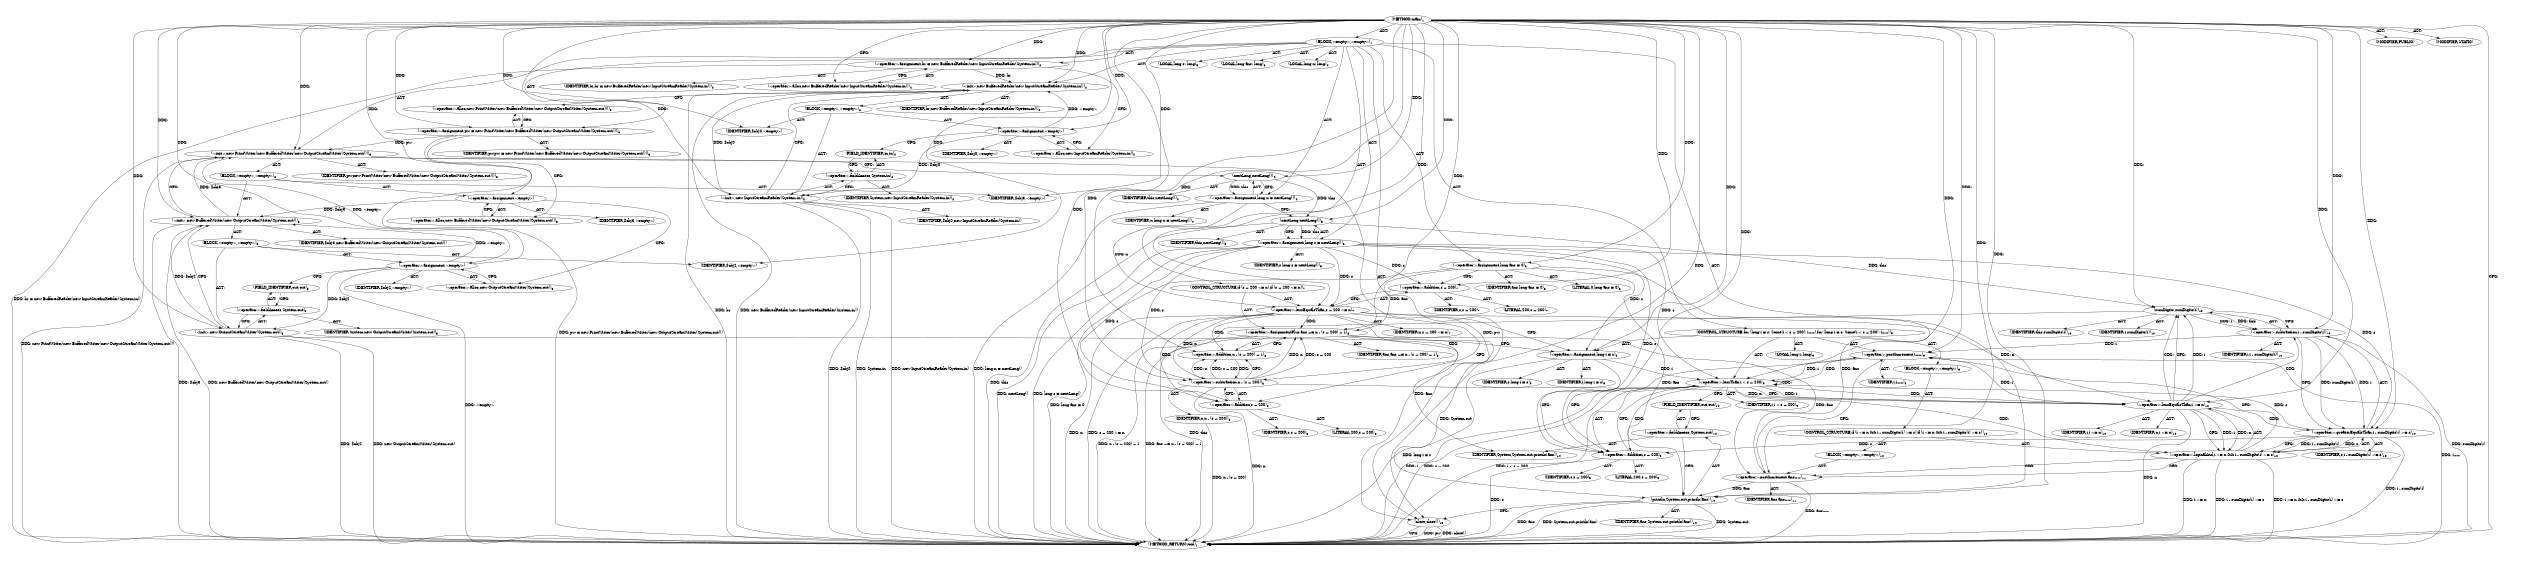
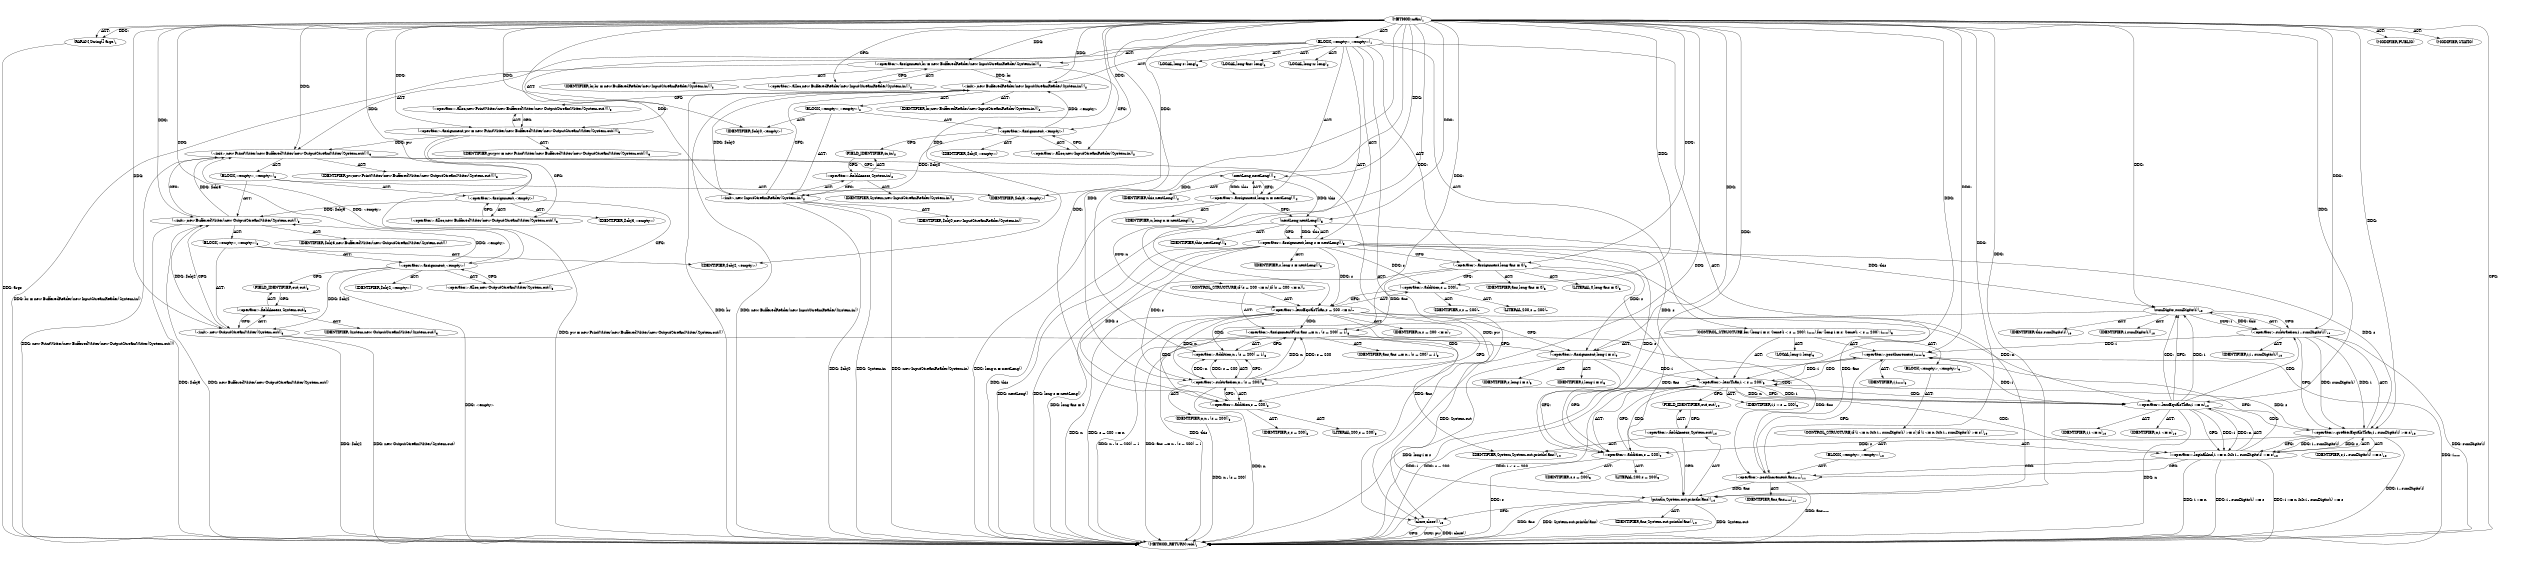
  digraph {
    n1 [label=<(METHOD,main)<SUB>1</SUB>>]
+   n2 [label=<(PARAM,String[] args)<SUB>1</SUB>>]
    n3 [label=<(BLOCK,&lt;empty&gt;,&lt;empty&gt;)<SUB>1</SUB>>]
    n4 [label=<(&lt;operator&gt;.assignment,br = new BufferedReader(new InputStreamReader(System.in)))<SUB>2</SUB>>]
    n5 [label=<(&lt;operator&gt;.alloc,new BufferedReader(new InputStreamReader(System.in)))<SUB>2</SUB>>]
    n6 [label=<(&lt;init&gt;,new BufferedReader(new InputStreamReader(System.in)))<SUB>2</SUB>>]
    n7 [label=<(&lt;operator&gt;.assignment,&lt;empty&gt;)>]
    n8 [label=<(&lt;init&gt;,new InputStreamReader(System.in))<SUB>2</SUB>>]
    n9 [label=<(IDENTIFIER,$obj0,&lt;empty&gt;)>]
    n10 [label=<(&lt;operator&gt;.assignment,pw = new PrintWriter(new BufferedWriter(new OutputStreamWriter(System.out))))<SUB>3</SUB>>]
    n11 [label=<(&lt;init&gt;,new PrintWriter(new BufferedWriter(new OutputStreamWriter(System.out))))<SUB>3</SUB>>]
    n12 [label=<(&lt;operator&gt;.assignment,&lt;empty&gt;)>]
    n13 [label=<(&lt;init&gt;,new BufferedWriter(new OutputStreamWriter(System.out)))<SUB>3</SUB>>]
    n14 [label=<(&lt;operator&gt;.assignment,&lt;empty&gt;)>]
    n15 [label=<(&lt;init&gt;,new OutputStreamWriter(System.out))<SUB>3</SUB>>]
    n16 [label=<(IDENTIFIER,$obj2,&lt;empty&gt;)>]
    n17 [label=<(IDENTIFIER,$obj3,&lt;empty&gt;)>]
    n18 [label=<(nextLong,nextLong())<SUB>4</SUB>>]
    n19 [label=<(nextLong,nextLong())<SUB>5</SUB>>]
    n20 [label=<(&lt;operator&gt;.assignment,long ans = 0)<SUB>6</SUB>>]
    n21 [label=<(&lt;operator&gt;.lessEqualsThan,s + 200 &lt;= n)<SUB>7</SUB>>]
    n22 [label=<(&lt;operator&gt;.addition,s + 200)<SUB>7</SUB>>]
    n23 [label=<(&lt;operator&gt;.assignmentPlus,ans += n - (s + 200) + 1)<SUB>8</SUB>>]
    n24 [label=<(&lt;operator&gt;.addition,n - (s + 200) + 1)<SUB>8</SUB>>]
    n25 [label=<(&lt;operator&gt;.subtraction,n - (s + 200))<SUB>8</SUB>>]
    n26 [label=<(&lt;operator&gt;.addition,s + 200)<SUB>8</SUB>>]
    n27 [label=<(&lt;operator&gt;.assignment,long i = s)<SUB>9</SUB>>]
    n28 [label=<(&lt;operator&gt;.lessThan,i &lt; s + 200)<SUB>9</SUB>>]
    n29 [label=<(&lt;operator&gt;.addition,s + 200)<SUB>9</SUB>>]
    n30 [label=<(&lt;operator&gt;.postIncrement,i++)<SUB>9</SUB>>]
    n31 [label=<(&lt;operator&gt;.lessEqualsThan,i &lt;= n)<SUB>10</SUB>>]
    n32 [label=<(&lt;operator&gt;.greaterEqualsThan,i - sumDigits(i) &gt;= s)<SUB>10</SUB>>]
    n33 [label=<(&lt;operator&gt;.subtraction,i - sumDigits(i))<SUB>10</SUB>>]
    n34 [label=<(sumDigits,sumDigits(i))<SUB>10</SUB>>]
    n35 [label=<(&lt;operator&gt;.postIncrement,ans++)<SUB>11</SUB>>]
    n36 [label=<(println,System.out.println(ans))<SUB>14</SUB>>]
    n37 [label=<(close,close())<SUB>15</SUB>>]
    n38 [label=<(MODIFIER,PUBLIC)>]
    n39 [label=<(MODIFIER,STATIC)>]
    n40 [label=<(METHOD_RETURN,void)<SUB>1</SUB>>]
    n41 [label=<(LOCAL,long n: long)<SUB>4</SUB>>]
    n42 [label=<(&lt;operator&gt;.assignment,long n = nextLong())<SUB>4</SUB>>]
    n43 [label=<(LOCAL,long s: long)<SUB>5</SUB>>]
    n44 [label=<(&lt;operator&gt;.assignment,long s = nextLong())<SUB>5</SUB>>]
    n45 [label=<(LOCAL,long ans: long)<SUB>6</SUB>>]
    n46 [label=<(CONTROL_STRUCTURE,if (s + 200 &lt;= n),if (s + 200 &lt;= n))<SUB>7</SUB>>]
    n47 [label=<(CONTROL_STRUCTURE,for (long i = s; Some(i &lt; s + 200); i++),for (long i = s; Some(i &lt; s + 200); i++))<SUB>9</SUB>>]
    n48 [label=<(IDENTIFIER,br,br = new BufferedReader(new InputStreamReader(System.in)))<SUB>2</SUB>>]
    n49 [label=<(&lt;operator&gt;.alloc,new InputStreamReader(System.in))<SUB>2</SUB>>]
    n50 [label=<(IDENTIFIER,br,new BufferedReader(new InputStreamReader(System.in)))<SUB>2</SUB>>]
    n51 [label=<(BLOCK,&lt;empty&gt;,&lt;empty&gt;)<SUB>2</SUB>>]
    n52 [label=<(&lt;operator&gt;.alloc,new PrintWriter(new BufferedWriter(new OutputStreamWriter(System.out))))<SUB>3</SUB>>]
    n53 [label=<(IDENTIFIER,$obj0,&lt;empty&gt;)>]
    n54 [label=<(FIELD_IDENTIFIER,in,in)<SUB>2</SUB>>]
    n55 [label=<(IDENTIFIER,$obj0,new InputStreamReader(System.in))>]
    n56 [label=<(&lt;operator&gt;.fieldAccess,System.in)<SUB>2</SUB>>]
    n57 [label=<(IDENTIFIER,pw,pw = new PrintWriter(new BufferedWriter(new OutputStreamWriter(System.out))))<SUB>3</SUB>>]
    n58 [label=<(&lt;operator&gt;.alloc,new BufferedWriter(new OutputStreamWriter(System.out)))<SUB>3</SUB>>]
    n59 [label=<(IDENTIFIER,pw,new PrintWriter(new BufferedWriter(new OutputStreamWriter(System.out))))<SUB>3</SUB>>]
    n60 [label=<(BLOCK,&lt;empty&gt;,&lt;empty&gt;)<SUB>3</SUB>>]
    n61 [label=<(IDENTIFIER,$obj3,&lt;empty&gt;)>]
    n62 [label=<(&lt;operator&gt;.alloc,new OutputStreamWriter(System.out))<SUB>3</SUB>>]
    n63 [label=<(IDENTIFIER,$obj3,new BufferedWriter(new OutputStreamWriter(System.out)))>]
    n64 [label=<(BLOCK,&lt;empty&gt;,&lt;empty&gt;)<SUB>3</SUB>>]
    n65 [label=<(IDENTIFIER,$obj2,&lt;empty&gt;)>]
    n66 [label=<(FIELD_IDENTIFIER,out,out)<SUB>3</SUB>>]
    n67 [label=<(&lt;operator&gt;.fieldAccess,System.out)<SUB>3</SUB>>]
    n68 [label=<(IDENTIFIER,this,nextLong())<SUB>4</SUB>>]
    n69 [label=<(IDENTIFIER,this,nextLong())<SUB>5</SUB>>]
    n70 [label=<(IDENTIFIER,ans,long ans = 0)<SUB>6</SUB>>]
    n71 [label=<(LITERAL,0,long ans = 0)<SUB>6</SUB>>]
    n72 [label=<(IDENTIFIER,n,s + 200 &lt;= n)<SUB>7</SUB>>]
    n73 [label=<(IDENTIFIER,s,s + 200)<SUB>7</SUB>>]
    n74 [label=<(LITERAL,200,s + 200)<SUB>7</SUB>>]
    n75 [label=<(IDENTIFIER,ans,ans += n - (s + 200) + 1)<SUB>8</SUB>>]
    n76 [label=<(IDENTIFIER,System,System.out.println(ans))<SUB>14</SUB>>]
    n77 [label=<(IDENTIFIER,n,n - (s + 200))<SUB>8</SUB>>]
    n78 [label=<(IDENTIFIER,s,s + 200)<SUB>8</SUB>>]
    n79 [label=<(LITERAL,200,s + 200)<SUB>8</SUB>>]
    n80 [label=<(IDENTIFIER,i,long i = s)<SUB>9</SUB>>]
    n81 [label=<(IDENTIFIER,s,long i = s)<SUB>9</SUB>>]
    n82 [label=<(IDENTIFIER,i,i &lt; s + 200)<SUB>9</SUB>>]
    n83 [label=<(&lt;operator&gt;.logicalAnd,i &lt;= n &amp;&amp; i - sumDigits(i) &gt;= s)<SUB>10</SUB>>]
    n84 [label=<(FIELD_IDENTIFIER,out,out)<SUB>14</SUB>>]
    n85 [label=<(IDENTIFIER,s,s + 200)<SUB>9</SUB>>]
    n86 [label=<(LITERAL,200,s + 200)<SUB>9</SUB>>]
    n87 [label=<(IDENTIFIER,i,i++)<SUB>9</SUB>>]
    n88 [label=<(IDENTIFIER,i,i &lt;= n)<SUB>10</SUB>>]
    n89 [label=<(IDENTIFIER,n,i &lt;= n)<SUB>10</SUB>>]
    n90 [label=<(IDENTIFIER,s,i - sumDigits(i) &gt;= s)<SUB>10</SUB>>]
    n91 [label=<(IDENTIFIER,i,i - sumDigits(i))<SUB>10</SUB>>]
    n92 [label=<(IDENTIFIER,this,sumDigits(i))<SUB>10</SUB>>]
    n93 [label=<(IDENTIFIER,i,sumDigits(i))<SUB>10</SUB>>]
    n94 [label=<(IDENTIFIER,ans,ans++)<SUB>11</SUB>>]
    n95 [label=<(&lt;operator&gt;.fieldAccess,System.out)<SUB>14</SUB>>]
    n96 [label=<(IDENTIFIER,ans,System.out.println(ans))<SUB>14</SUB>>]
    n97 [label=<(IDENTIFIER,n,long n = nextLong())<SUB>4</SUB>>]
    n98 [label=<(IDENTIFIER,s,long s = nextLong())<SUB>5</SUB>>]
    n99 [label=<(LOCAL,long i: long)<SUB>9</SUB>>]
    n100 [label=<(BLOCK,&lt;empty&gt;,&lt;empty&gt;)<SUB>9</SUB>>]
    n101 [label=<(IDENTIFIER,System,new InputStreamReader(System.in))<SUB>2</SUB>>]
    n102 [label=<(IDENTIFIER,System,new OutputStreamWriter(System.out))<SUB>3</SUB>>]
    n103 [label=<(CONTROL_STRUCTURE,if (i &lt;= n &amp;&amp; i - sumDigits(i) &gt;= s),if (i &lt;= n &amp;&amp; i - sumDigits(i) &gt;= s))<SUB>10</SUB>>]
    n104 [label=<(BLOCK,&lt;empty&gt;,&lt;empty&gt;)<SUB>10</SUB>>]
+   n1 -> n2 [label="AST: "]
+   n1 -> n2 [label="DDG: "]
    n1 -> n3 [label="AST: "]
    n1 -> n4 [label="DDG: "]
    n1 -> n5 [label="CFG: "]
    n1 -> n6 [label="DDG: "]
    n1 -> n7 [label="DDG: "]
    n1 -> n8 [label="DDG: "]
    n1 -> n9 [label="DDG: "]
    n1 -> n10 [label="DDG: "]
    n1 -> n11 [label="DDG: "]
    n1 -> n12 [label="DDG: "]
    n1 -> n13 [label="DDG: "]
    n1 -> n14 [label="DDG: "]
    n1 -> n15 [label="DDG: "]
    n1 -> n16 [label="DDG: "]
    n1 -> n17 [label="DDG: "]
    n1 -> n18 [label="DDG: "]
    n1 -> n19 [label="DDG: "]
    n1 -> n20 [label="DDG: "]
    n1 -> n21 [label="DDG: "]
    n1 -> n22 [label="DDG: "]
    n1 -> n23 [label="DDG: "]
    n1 -> n24 [label="DDG: "]
    n1 -> n25 [label="DDG: "]
    n1 -> n26 [label="DDG: "]
    n1 -> n27 [label="DDG: "]
    n1 -> n28 [label="DDG: "]
    n1 -> n29 [label="DDG: "]
    n1 -> n30 [label="DDG: "]
    n1 -> n31 [label="DDG: "]
    n1 -> n32 [label="DDG: "]
    n1 -> n33 [label="DDG: "]
    n1 -> n34 [label="DDG: "]
    n1 -> n35 [label="DDG: "]
    n1 -> n36 [label="DDG: "]
    n1 -> n37 [label="DDG: "]
    n1 -> n38 [label="AST: "]
    n1 -> n39 [label="AST: "]
    n1 -> n40 [label="CFG: "]
+   n2 -> n40 [label="DDG: args"]
    n3 -> n4 [label="AST: "]
    n3 -> n6 [label="AST: "]
    n3 -> n10 [label="AST: "]
    n3 -> n11 [label="AST: "]
    n3 -> n20 [label="AST: "]
    n3 -> n36 [label="AST: "]
    n3 -> n37 [label="AST: "]
    n3 -> n41 [label="AST: "]
    n3 -> n42 [label="AST: "]
    n3 -> n43 [label="AST: "]
    n3 -> n44 [label="AST: "]
    n3 -> n45 [label="AST: "]
    n3 -> n46 [label="AST: "]
    n3 -> n47 [label="AST: "]
    n4 -> n5 [label="AST: "]
    n4 -> n6 [label="DDG: br"]
    n4 -> n40 [label="DDG: br = new BufferedReader(new InputStreamReader(System.in))"]
    n4 -> n48 [label="AST: "]
    n4 -> n49 [label="CFG: "]
    n5 -> n4 [label="CFG: "]
    n6 -> n40 [label="DDG: br"]
    n6 -> n40 [label="DDG: new BufferedReader(new InputStreamReader(System.in))"]
    n6 -> n50 [label="AST: "]
    n6 -> n51 [label="AST: "]
    n6 -> n52 [label="CFG: "]
    n7 -> n6 [label="DDG: &lt;empty&gt;"]
    n7 -> n8 [label="DDG: $obj0"]
    n7 -> n49 [label="AST: "]
    n7 -> n53 [label="AST: "]
    n7 -> n54 [label="CFG: "]
    n8 -> n6 [label="CFG: "]
    n8 -> n6 [label="DDG: $obj0"]
    n8 -> n40 [label="DDG: $obj0"]
    n8 -> n40 [label="DDG: System.in"]
    n8 -> n40 [label="DDG: new InputStreamReader(System.in)"]
    n8 -> n55 [label="AST: "]
    n8 -> n56 [label="AST: "]
    n10 -> n11 [label="DDG: pw"]
    n10 -> n40 [label="DDG: pw = new PrintWriter(new BufferedWriter(new OutputStreamWriter(System.out)))"]
    n10 -> n52 [label="AST: "]
    n10 -> n57 [label="AST: "]
    n10 -> n58 [label="CFG: "]
    n11 -> n18 [label="CFG: "]
    n11 -> n37 [label="DDG: pw"]
    n11 -> n40 [label="DDG: new PrintWriter(new BufferedWriter(new OutputStreamWriter(System.out)))"]
    n11 -> n59 [label="AST: "]
    n11 -> n60 [label="AST: "]
    n12 -> n13 [label="DDG: $obj3"]
    n12 -> n58 [label="AST: "]
    n12 -> n61 [label="AST: "]
    n12 -> n62 [label="CFG: "]
    n13 -> n11 [label="CFG: "]
    n13 -> n11 [label="DDG: $obj3"]
    n13 -> n40 [label="DDG: $obj3"]
    n13 -> n40 [label="DDG: new BufferedWriter(new OutputStreamWriter(System.out))"]
    n13 -> n63 [label="AST: "]
    n13 -> n64 [label="AST: "]
    n14 -> n11 [label="DDG: &lt;empty&gt;"]
    n14 -> n13 [label="DDG: &lt;empty&gt;"]
    n14 -> n15 [label="DDG: $obj2"]
    n14 -> n40 [label="DDG: &lt;empty&gt;"]
    n14 -> n62 [label="AST: "]
    n14 -> n65 [label="AST: "]
    n14 -> n66 [label="CFG: "]
    n15 -> n13 [label="CFG: "]
    n15 -> n13 [label="DDG: $obj2"]
    n15 -> n36 [label="DDG: System.out"]
    n15 -> n40 [label="DDG: $obj2"]
    n15 -> n40 [label="DDG: new OutputStreamWriter(System.out)"]
    n15 -> n67 [label="AST: "]
    n18 -> n19 [label="DDG: this"]
    n18 -> n42 [label="CFG: "]
    n18 -> n42 [label="DDG: this"]
    n18 -> n68 [label="AST: "]
    n19 -> n34 [label="DDG: this"]
    n19 -> n40 [label="DDG: this"]
    n19 -> n44 [label="CFG: "]
    n19 -> n44 [label="DDG: this"]
    n19 -> n69 [label="AST: "]
    n20 -> n22 [label="CFG: "]
    n20 -> n23 [label="DDG: ans"]
    n20 -> n35 [label="DDG: ans"]
    n20 -> n36 [label="DDG: ans"]
    n20 -> n40 [label="DDG: long ans = 0"]
    n20 -> n70 [label="AST: "]
    n20 -> n71 [label="AST: "]
    n21 -> n22 [label="AST: "]
    n21 -> n23 [label="CDG: "]
    n21 -> n24 [label="CDG: "]
    n21 -> n25 [label="DDG: n"]
    n21 -> n25 [label="CDG: "]
    n21 -> n26 [label="CFG: "]
    n21 -> n26 [label="CDG: "]
    n21 -> n27 [label="CFG: "]
    n21 -> n31 [label="DDG: n"]
    n21 -> n40 [label="DDG: n"]
    n21 -> n40 [label="DDG: s + 200 &lt;= n"]
    n21 -> n72 [label="AST: "]
    n22 -> n21 [label="CFG: "]
    n22 -> n73 [label="AST: "]
    n22 -> n74 [label="AST: "]
    n23 -> n24 [label="AST: "]
    n23 -> n27 [label="CFG: "]
    n23 -> n35 [label="DDG: ans"]
    n23 -> n40 [label="DDG: n - (s + 200) + 1"]
    n23 -> n40 [label="DDG: ans += n - (s + 200) + 1"]
    n23 -> n75 [label="AST: "]
    n23 -> n76 [label="DDG: ans"]
    n24 -> n23 [label="CFG: "]
-   n24 -> n25 [label="DDG: "]
+   n24 -> n25 [label="AST: "]
    n25 -> n23 [label="DDG: n"]
    n25 -> n23 [label="DDG: s + 200"]
    n25 -> n24 [label="CFG: "]
    n25 -> n24 [label="DDG: n"]
    n25 -> n24 [label="DDG: s + 200"]
    n25 -> n26 [label="AST: "]
    n25 -> n31 [label="DDG: n"]
    n25 -> n40 [label="DDG: n"]
    n25 -> n77 [label="AST: "]
    n26 -> n25 [label="CFG: "]
    n26 -> n78 [label="AST: "]
    n26 -> n79 [label="AST: "]
    n27 -> n28 [label="DDG: i"]
    n27 -> n29 [label="CFG: "]
    n27 -> n40 [label="DDG: long i = s"]
    n27 -> n80 [label="AST: "]
    n27 -> n81 [label="AST: "]
    n28 -> n28 [label="CDG: "]
    n28 -> n29 [label="AST: "]
    n28 -> n29 [label="CDG: "]
    n28 -> n30 [label="CDG: "]
    n28 -> n31 [label="CFG: "]
    n28 -> n31 [label="DDG: i"]
    n28 -> n31 [label="CDG: "]
    n28 -> n40 [label="DDG: i"]
    n28 -> n40 [label="DDG: s + 200"]
    n28 -> n40 [label="DDG: i &lt; s + 200"]
    n28 -> n82 [label="AST: "]
    n28 -> n83 [label="CDG: "]
    n28 -> n84 [label="CFG: "]
    n29 -> n28 [label="CFG: "]
    n29 -> n40 [label="DDG: s"]
    n29 -> n85 [label="AST: "]
    n29 -> n86 [label="AST: "]
    n30 -> n28 [label="DDG: i"]
    n30 -> n29 [label="CFG: "]
    n30 -> n40 [label="DDG: i++"]
    n30 -> n87 [label="AST: "]
    n31 -> n30 [label="DDG: i"]
    n31 -> n32 [label="CDG: "]
    n31 -> n33 [label="CDG: "]
    n31 -> n34 [label="CFG: "]
    n31 -> n34 [label="DDG: i"]
    n31 -> n34 [label="CDG: "]
    n31 -> n40 [label="DDG: n"]
    n31 -> n83 [label="CFG: "]
    n31 -> n83 [label="DDG: i"]
    n31 -> n83 [label="DDG: n"]
    n31 -> n88 [label="AST: "]
    n31 -> n89 [label="AST: "]
    n32 -> n28 [label="DDG: s"]
    n32 -> n29 [label="DDG: s"]
    n32 -> n33 [label="AST: "]
    n32 -> n40 [label="DDG: i - sumDigits(i)"]
    n32 -> n83 [label="CFG: "]
    n32 -> n83 [label="DDG: i - sumDigits(i)"]
    n32 -> n83 [label="DDG: s"]
    n32 -> n90 [label="AST: "]
    n33 -> n30 [label="DDG: i"]
    n33 -> n32 [label="CFG: "]
    n33 -> n32 [label="DDG: i"]
    n33 -> n32 [label="DDG: sumDigits(i)"]
    n33 -> n34 [label="AST: "]
    n33 -> n40 [label="DDG: sumDigits(i)"]
    n33 -> n91 [label="AST: "]
    n34 -> n33 [label="CFG: "]
    n34 -> n33 [label="DDG: i"]
    n34 -> n33 [label="DDG: this"]
    n34 -> n40 [label="DDG: this"]
    n34 -> n92 [label="AST: "]
    n34 -> n93 [label="AST: "]
    n35 -> n30 [label="CFG: "]
    n35 -> n36 [label="DDG: ans"]
    n35 -> n40 [label="DDG: ans++"]
    n35 -> n94 [label="AST: "]
    n36 -> n37 [label="CFG: "]
    n36 -> n40 [label="DDG: System.out"]
    n36 -> n40 [label="DDG: ans"]
    n36 -> n40 [label="DDG: System.out.println(ans)"]
    n36 -> n95 [label="AST: "]
    n36 -> n96 [label="AST: "]
    n37 -> n40 [label="CFG: "]
    n37 -> n40 [label="DDG: pw"]
    n37 -> n40 [label="DDG: close()"]
    n42 -> n18 [label="AST: "]
    n42 -> n19 [label="CFG: "]
    n42 -> n21 [label="DDG: n"]
    n42 -> n40 [label="DDG: long n = nextLong()"]
    n42 -> n97 [label="AST: "]
    n44 -> n19 [label="AST: "]
+   n44 -> n20 [label="CFG: "]
    n44 -> n21 [label="DDG: s"]
    n44 -> n22 [label="DDG: s"]
    n44 -> n25 [label="DDG: s"]
    n44 -> n26 [label="DDG: s"]
    n44 -> n27 [label="DDG: s"]
    n44 -> n28 [label="DDG: s"]
    n44 -> n29 [label="DDG: s"]
    n44 -> n32 [label="DDG: s"]
    n44 -> n40 [label="DDG: nextLong()"]
    n44 -> n40 [label="DDG: long s = nextLong()"]
    n44 -> n98 [label="AST: "]
    n46 -> n21 [label="AST: "]
    n46 -> n23 [label="AST: "]
    n47 -> n27 [label="AST: "]
    n47 -> n28 [label="AST: "]
    n47 -> n30 [label="AST: "]
    n47 -> n99 [label="AST: "]
    n47 -> n100 [label="AST: "]
    n49 -> n7 [label="CFG: "]
    n51 -> n7 [label="AST: "]
    n51 -> n8 [label="AST: "]
    n51 -> n9 [label="AST: "]
    n52 -> n10 [label="CFG: "]
    n54 -> n56 [label="CFG: "]
    n56 -> n8 [label="CFG: "]
    n56 -> n54 [label="AST: "]
    n56 -> n101 [label="AST: "]
    n58 -> n12 [label="CFG: "]
    n60 -> n12 [label="AST: "]
    n60 -> n13 [label="AST: "]
    n60 -> n17 [label="AST: "]
    n62 -> n14 [label="CFG: "]
    n64 -> n14 [label="AST: "]
    n64 -> n15 [label="AST: "]
    n64 -> n16 [label="AST: "]
    n66 -> n67 [label="CFG: "]
    n67 -> n15 [label="CFG: "]
    n67 -> n66 [label="AST: "]
    n67 -> n102 [label="AST: "]
    n77 -> n40 [label="DDG: n - (s + 200)"]
    n83 -> n30 [label="CFG: "]
    n83 -> n31 [label="AST: "]
    n83 -> n32 [label="AST: "]
    n83 -> n35 [label="CFG: "]
    n83 -> n35 [label="CDG: "]
    n83 -> n40 [label="DDG: i &lt;= n"]
    n83 -> n40 [label="DDG: i - sumDigits(i) &gt;= s"]
    n83 -> n40 [label="DDG: i &lt;= n &amp;&amp; i - sumDigits(i) &gt;= s"]
    n84 -> n95 [label="CFG: "]
    n95 -> n36 [label="CFG: "]
    n95 -> n76 [label="AST: "]
    n95 -> n84 [label="AST: "]
    n100 -> n103 [label="AST: "]
    n103 -> n83 [label="AST: "]
    n103 -> n104 [label="AST: "]
    n104 -> n35 [label="AST: "]
  }
